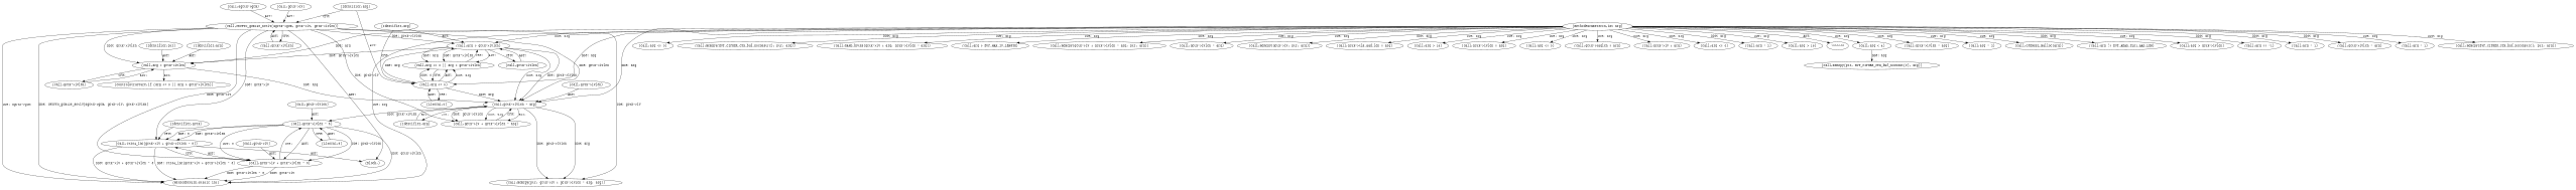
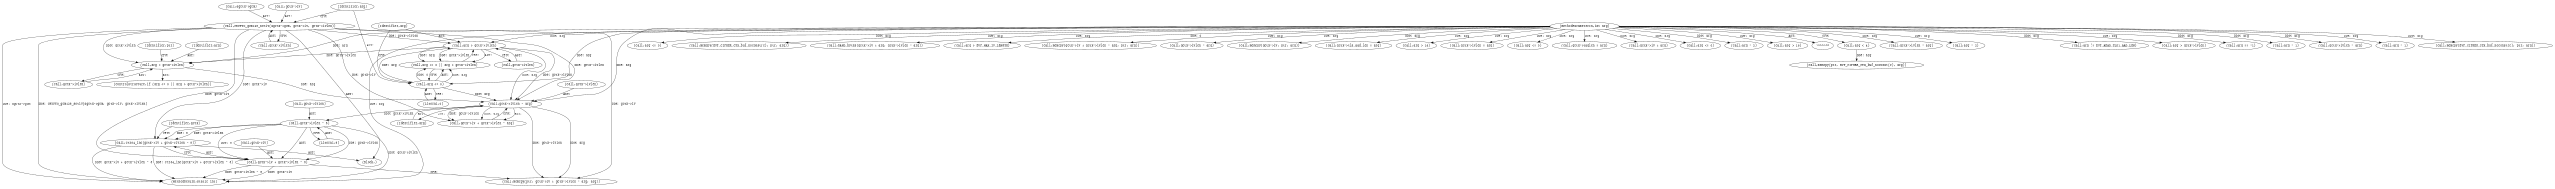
  digraph {
    fontname="Courier Prime"
    node [fontname="Courier Prime"]
    edge [fontname="Courier Prime"]
    n1 [label="(Call,gctx->ivlen - 8)"]
    n2 [label="(Call,ctr64_inc(gctx->iv + gctx->ivlen - 8))"]
    n3 [label="(Call,gctx->iv + gctx->ivlen - 8)"]
    n4 [label="(Literal,8)"]
    n5 [label="(MethodReturn,static int)"]
    n6 [label="(Block,)"]
    n7 [label="(Call,gctx->ivlen - arg)"]
    n8 [label="(Call,gctx->iv + gctx->ivlen - arg)"]
    n9 [label="(Identifier,arg)"]
    n10 [label="(Call,memcpy(ptr, gctx->iv + gctx->ivlen - arg, arg))"]
    n11 [label="(Call,CRYPTO_gcm128_setiv(&gctx->gcm, gctx->iv, gctx->ivlen))"]
    n12 [label="(Call,arg > gctx->ivlen)"]
    n13 [label="(Call,arg = gctx->ivlen)"]
    n14 [label="(Call,gctx->ivlen)"]
    n15 [label="(Call,arg <= 0 || arg > gctx->ivlen)"]
    n16 [label="(Call,gctx->ivlen)"]
    n17 [label="(ControlStructure,if (arg <= 0 || arg > gctx->ivlen))"]
    n18 [label="(Call,gctx->ivlen)"]
    n19 [label="(Call,arg <= 0)"]
    n20 [label="(Literal,0)"]
    n21 [label="(MethodParameterIn,int arg)"]
    n22 [label="(Call,gctx->ivlen - arg)"]
    n23 [label="(Call,arg - 2)"]
-   n24 [label="(Call,OPENSSL_malloc(arg))"]
    n25 [label="(Call,arg != EVP_AEAD_TLS1_AAD_LEN)"]
    n26 [label="(Call,arg > gctx->ivlen)"]
    n27 [label="(Call,arg == -1)"]
    n28 [label="(Call,arg - 1)"]
    n29 [label="(Call,gctx->ivlen - arg)"]
    n30 [label="(Call,arg - 1)"]
    n31 [label="(Call,memcpy(EVP_CIPHER_CTX_buf_noconst(c), ptr, arg))"]
    n32 [label="(Call,arg <= 0)"]
    n33 [label="(Call,memcpy(EVP_CIPHER_CTX_buf_noconst(c), ptr, arg))"]
    n34 [label="(Call,RAND_bytes(gctx->iv + arg, gctx->ivlen - arg))"]
    n35 [label="(Call,arg > EVP_MAX_IV_LENGTH)"]
    n36 [label="(Call,memcpy(gctx->iv + gctx->ivlen - arg, ptr, arg))"]
    n37 [label="(Call,gctx->ivlen - arg)"]
    n38 [label="(Call,memcpy(gctx->iv, ptr, arg))"]
    n39 [label="(Call,gctx->tls_aad_len = arg)"]
    n40 [label="(Call,arg > 16)"]
    n41 [label="(Call,gctx->ivlen = arg)"]
    n42 [label="(Call,arg <= 0)"]
    n43 [label="(Call,gctx->taglen = arg)"]
    n44 [label="(Call,gctx->iv + arg)"]
    n45 [label="(Call,arg <= 0)"]
    n46 [label="(Call,arg - 2)"]
    n47 [label="(Call,arg < 4)"]
    n48 [label="(Call,arg > 16)"]
    1000108
    n50 [label="(Call,memcpy(ptr, EVP_CIPHER_CTX_buf_noconst(c), arg))"]
    n51 [label="(Identifier,arg)"]
    n52 [label="(Identifier,arg)"]
    n53 [label="(Call,gctx->iv)"]
    n54 [label="(Call,gctx->ivlen)"]
    n55 [label="(Identifier,ptr)"]
    n56 [label="(Call,gctx->iv)"]
    n57 [label="(Identifier,gctx)"]
    n58 [label="(Call,&gctx->gcm)"]
    n59 [label="(Identifier,arg)"]
    n60 [label="(Call,gctx->ivlen)"]
    n1 -> n2 [label="DDG: gctx->ivlen"]
    n1 -> n2 [label="DDG: 8"]
    n1 -> n3 [label="AST: "]
    n1 -> n3 [label="DDG: gctx->ivlen"]
    n1 -> n3 [label="DDG: 8"]
    n1 -> n4 [label="CFG: "]
    n1 -> n5 [label="DDG: gctx->ivlen"]
    n2 -> n3 [label="CFG: "]
    n2 -> n5 [label="DDG: ctr64_inc(gctx->iv + gctx->ivlen - 8)"]
    n2 -> n5 [label="DDG: gctx->iv + gctx->ivlen - 8"]
    n2 -> n6 [label="AST: "]
-   n3 -> n1 [label="CFG: "]
+   n3 -> n10 [label="CFG: "]
    n3 -> n2 [label="AST: "]
    n3 -> n5 [label="DDG: gctx->ivlen - 8"]
    n3 -> n5 [label="DDG: gctx->iv"]
    n4 -> n1 [label="AST: "]
    n7 -> n1 [label="DDG: gctx->ivlen"]
    n7 -> n8 [label="AST: "]
    n7 -> n8 [label="DDG: gctx->ivlen"]
    n7 -> n8 [label="DDG: arg"]
    n7 -> n9 [label="CFG: "]
    n7 -> n10 [label="DDG: gctx->ivlen"]
    n7 -> n10 [label="DDG: arg"]
    n8 -> n7 [label="CFG: "]
    n9 -> n7 [label="AST: "]
    n11 -> n2 [label="DDG: gctx->iv"]
    n11 -> n3 [label="DDG: gctx->iv"]
    n11 -> n5 [label="DDG: CRYPTO_gcm128_setiv(&gctx->gcm, gctx->iv, gctx->ivlen)"]
    n11 -> n5 [label="DDG: &gctx->gcm"]
    n11 -> n6 [label="AST: "]
    n11 -> n7 [label="DDG: gctx->ivlen"]
    n11 -> n8 [label="DDG: gctx->iv"]
    n11 -> n10 [label="DDG: gctx->iv"]
    n11 -> n12 [label="DDG: gctx->ivlen"]
    n11 -> n13 [label="DDG: gctx->ivlen"]
    n11 -> n14 [label="CFG: "]
    n12 -> n7 [label="DDG: gctx->ivlen"]
    n12 -> n7 [label="DDG: arg"]
    n12 -> n13 [label="DDG: gctx->ivlen"]
    n12 -> n15 [label="AST: "]
    n12 -> n15 [label="DDG: arg"]
    n12 -> n15 [label="DDG: gctx->ivlen"]
    n12 -> n16 [label="CFG: "]
    n13 -> n7 [label="DDG: arg"]
    n13 -> n17 [label="AST: "]
    n13 -> n18 [label="CFG: "]
    n14 -> n11 [label="AST: "]
    n15 -> n12 [label="CFG: "]
    n15 -> n19 [label="CFG: "]
    n16 -> n12 [label="AST: "]
    n18 -> n13 [label="AST: "]
    n19 -> n7 [label="DDG: arg"]
    n19 -> n12 [label="DDG: arg"]
    n19 -> n15 [label="AST: "]
    n19 -> n15 [label="DDG: arg"]
    n19 -> n15 [label="DDG: 0"]
    n19 -> n20 [label="CFG: "]
    n20 -> n19 [label="AST: "]
    n21 -> n5 [label="DDG: arg"]
    n21 -> n7 [label="DDG: arg"]
    n21 -> n12 [label="DDG: arg"]
    n21 -> n13 [label="DDG: arg"]
    n21 -> n19 [label="DDG: arg"]
    n21 -> n22 [label="DDG: arg"]
    n21 -> n23 [label="DDG: arg"]
-   n21 -> n24 [label="DDG: arg"]
    n21 -> n25 [label="DDG: arg"]
    n21 -> n26 [label="DDG: arg"]
    n21 -> n27 [label="DDG: arg"]
    n21 -> n28 [label="DDG: arg"]
    n21 -> n29 [label="DDG: arg"]
    n21 -> n30 [label="DDG: arg"]
    n21 -> n31 [label="DDG: arg"]
    n21 -> n32 [label="DDG: arg"]
    n21 -> n33 [label="DDG: arg"]
    n21 -> n34 [label="DDG: arg"]
-   n21 -> n35 [label="DDG: arg"]
+   n21 -> n35 [label="DDG: 0"]
    n21 -> n36 [label="DDG: arg"]
    n21 -> n37 [label="DDG: arg"]
    n21 -> n38 [label="DDG: arg"]
    n21 -> n39 [label="DDG: arg"]
    n21 -> n40 [label="DDG: arg"]
    n21 -> n41 [label="DDG: arg"]
    n21 -> n42 [label="DDG: arg"]
    n21 -> n43 [label="DDG: arg"]
    n21 -> n44 [label="DDG: arg"]
    n21 -> n45 [label="DDG: arg"]
    n21 -> n46 [label="DDG: arg"]
-   n21 -> n47 [label="DDG: arg"]
+   n21 -> n47 [label="CFG: "]
    n21 -> n48 [label="DDG: arg"]
    n21 -> 1000108 [label="AST: "]
    n47 -> n50 [label="DDG: arg"]
    n51 -> n12 [label="AST: "]
    n51 -> n19 [label="CFG: "]
    n52 -> n13 [label="AST: "]
    n53 -> n3 [label="AST: "]
    n54 -> n1 [label="AST: "]
-   n55 -> n13 [label="AST: "]
+   n55 -> n13 [label="CFG: "]
    n56 -> n11 [label="AST: "]
    n57 -> n2 [label="CFG: "]
    n58 -> n11 [label="AST: "]
    n59 -> n11 [label="CFG: "]
    n59 -> n19 [label="AST: "]
    n60 -> n7 [label="AST: "]
  }
